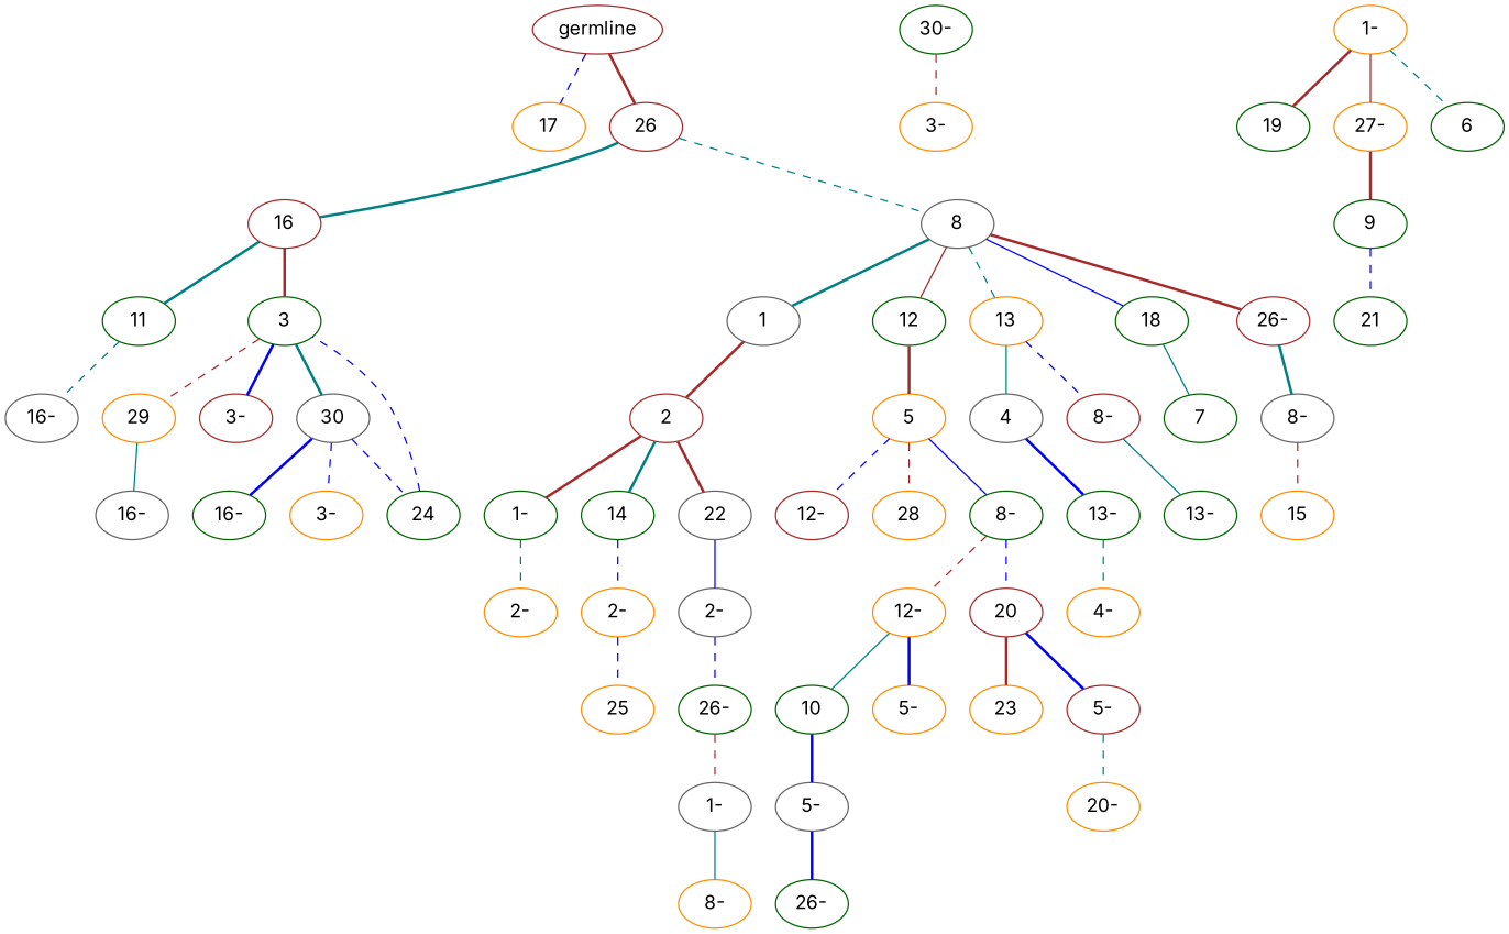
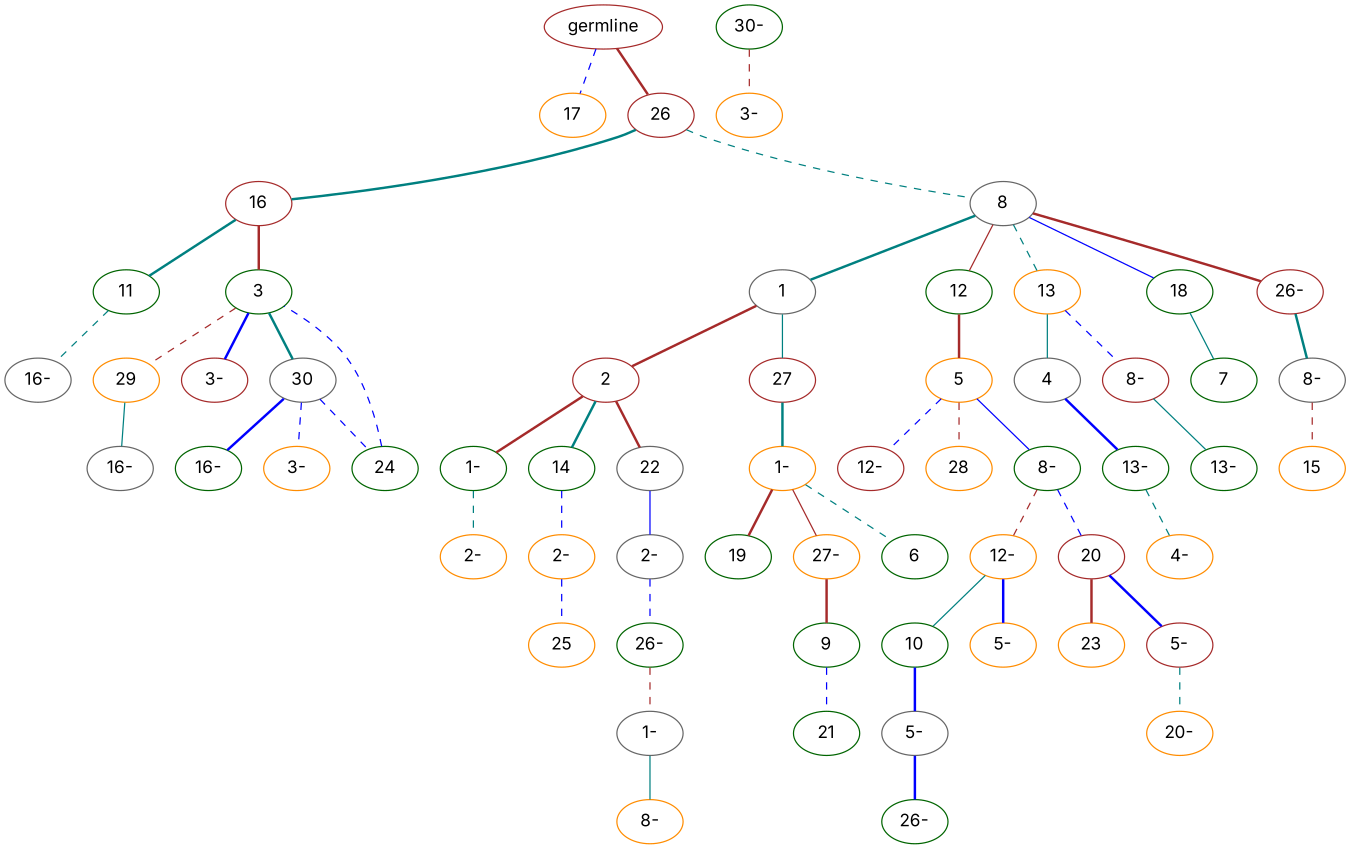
  graph {
    fontname=Inter
    node [color=darkgreen fontname=Inter]
    edge [color=blue fontname=Inter style=dashed]
    n1 [color=brown label=germline]
    n2 [color=darkorange label=17]
    n3 [color=brown label=26]
    n4 [color=brown label=16]
    n5 [color=gray40 label=8]
    n6 [label=11]
    n7 [label=3]
    n8 [color=gray40 label=1]
    n9 [label=12]
    n10 [color=darkorange label=13]
    n11 [label=18]
    n12 [color=brown label="26-"]
    n13 [color=gray40 label="16-"]
    n14 [color=darkorange label=29]
    n15 [color=brown label="3-"]
    n16 [color=gray40 label=30]
    n17 [color=gray40 label="16-"]
    n18 [label="16-"]
    n19 [label=24]
    n20 [color=darkorange label="3-"]
    n21 [label="30-"]
    n22 [color=darkorange label="3-"]
    n23 [color=brown label=2]
+   n24 [color=brown label=27]
    n25 [color=darkorange label=5]
    n26 [color=gray40 label=4]
    n27 [color=brown label="8-"]
    n28 [label=7]
    n29 [color=gray40 label="8-"]
    n30 [label="1-"]
    n31 [label=14]
    n32 [color=gray40 label=22]
    n33 [color=darkorange label="1-"]
    n34 [color=darkorange label="2-"]
    n35 [color=darkorange label="2-"]
    n36 [color=gray40 label="2-"]
    n37 [color=darkorange label=25]
    n38 [label="26-"]
    n39 [color=gray40 label="1-"]
    n40 [color=darkorange label="8-"]
    n41 [label=19]
    n42 [color=darkorange label="27-"]
    n43 [label=6]
    n44 [label=9]
    n45 [label=21]
    n46 [color=brown label="12-"]
    n47 [color=darkorange label=28]
    n48 [label="8-"]
    n49 [color=darkorange label="12-"]
    n50 [color=brown label=20]
    n51 [label=10]
    n52 [color=darkorange label="5-"]
    n53 [color=darkorange label=23]
    n54 [color=brown label="5-"]
    n55 [color=gray40 label="5-"]
    n56 [label="26-"]
    n57 [color=darkorange label="20-"]
    n58 [label="13-"]
    n59 [label="13-"]
    n60 [color=darkorange label="4-"]
    n61 [color=darkorange label=15]
    n1 -- n2
    n1 -- n3 [color=brown style=bold]
    n3 -- n4 [color=teal style=bold]
    n3 -- n5 [color=teal]
    n4 -- n6 [color=teal style=bold]
    n4 -- n7 [color=brown style=bold]
    n5 -- n8 [color=teal style=bold]
    n5 -- n9 [color=brown style=solid]
    n5 -- n10 [color=teal]
    n5 -- n11 [style=solid]
    n5 -- n12 [color=brown style=bold]
    n6 -- n13 [color=teal]
    n7 -- n14 [color=brown]
    n7 -- n15 [style=bold]
    n7 -- n16 [color=teal style=bold]
    n8 -- n23 [color=brown style=bold]
+   n8 -- n24 [color=teal style=solid]
    n9 -- n25 [color=brown style=bold]
    n10 -- n26 [color=teal style=solid]
    n10 -- n27
    n11 -- n28 [color=teal style=solid]
    n12 -- n29 [color=teal style=bold]
    n14 -- n17 [color=teal style=solid]
    n16 -- n18 [style=bold]
    n16 -- n19
    n16 -- n20
    n19 -- n7
    n21 -- n22 [color=brown]
    n23 -- n30 [color=brown style=bold]
    n23 -- n31 [color=teal style=bold]
    n23 -- n32 [color=brown style=bold]
+   n24 -- n33 [color=teal style=bold]
    n25 -- n46
    n25 -- n47 [color=brown]
    n25 -- n48 [style=solid]
    n26 -- n58 [style=bold]
    n27 -- n59 [color=teal style=solid]
    n29 -- n61 [color=brown]
    n30 -- n34 [color=teal]
    n31 -- n35
    n32 -- n36 [style=solid]
    n33 -- n41 [color=brown style=bold]
    n33 -- n42 [color=brown style=solid]
    n33 -- n43 [color=teal]
    n35 -- n37
    n36 -- n38
    n38 -- n39 [color=brown]
    n39 -- n40 [color=teal style=solid]
    n42 -- n44 [color=brown style=bold]
    n44 -- n45
    n48 -- n49 [color=brown]
    n48 -- n50
    n49 -- n51 [color=teal style=solid]
    n49 -- n52 [style=bold]
    n50 -- n53 [color=brown style=bold]
    n50 -- n54 [style=bold]
    n51 -- n55 [style=bold]
    n54 -- n57 [color=teal]
    n55 -- n56 [style=bold]
    n58 -- n60 [color=teal]
  }
